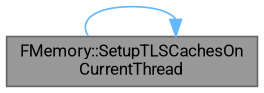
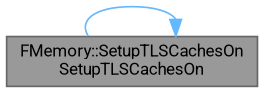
  digraph {
    rankdir=LR
    fontname=Roboto
-   n1 [color=gray40 fillcolor=grey60 fontcolor=black fontname=Roboto fontsize=10 height=0.2 label="FMemory::SetupTLSCachesOn\lCurrentThread" shape=box style=filled width=0.4]
+   n1 [color=gray40 fillcolor=grey60 fontcolor=black fontname=Roboto fontsize=10 height=0.2 label="FMemory::SetupTLSCachesOn\lSetupTLSCachesOn" shape=box style=filled width=0.4]
    n1 -> n1 [color=steelblue1 fontname=Roboto fontsize=10 labelfontname=Helvetica labelfontsize=10 style=solid]
  }
